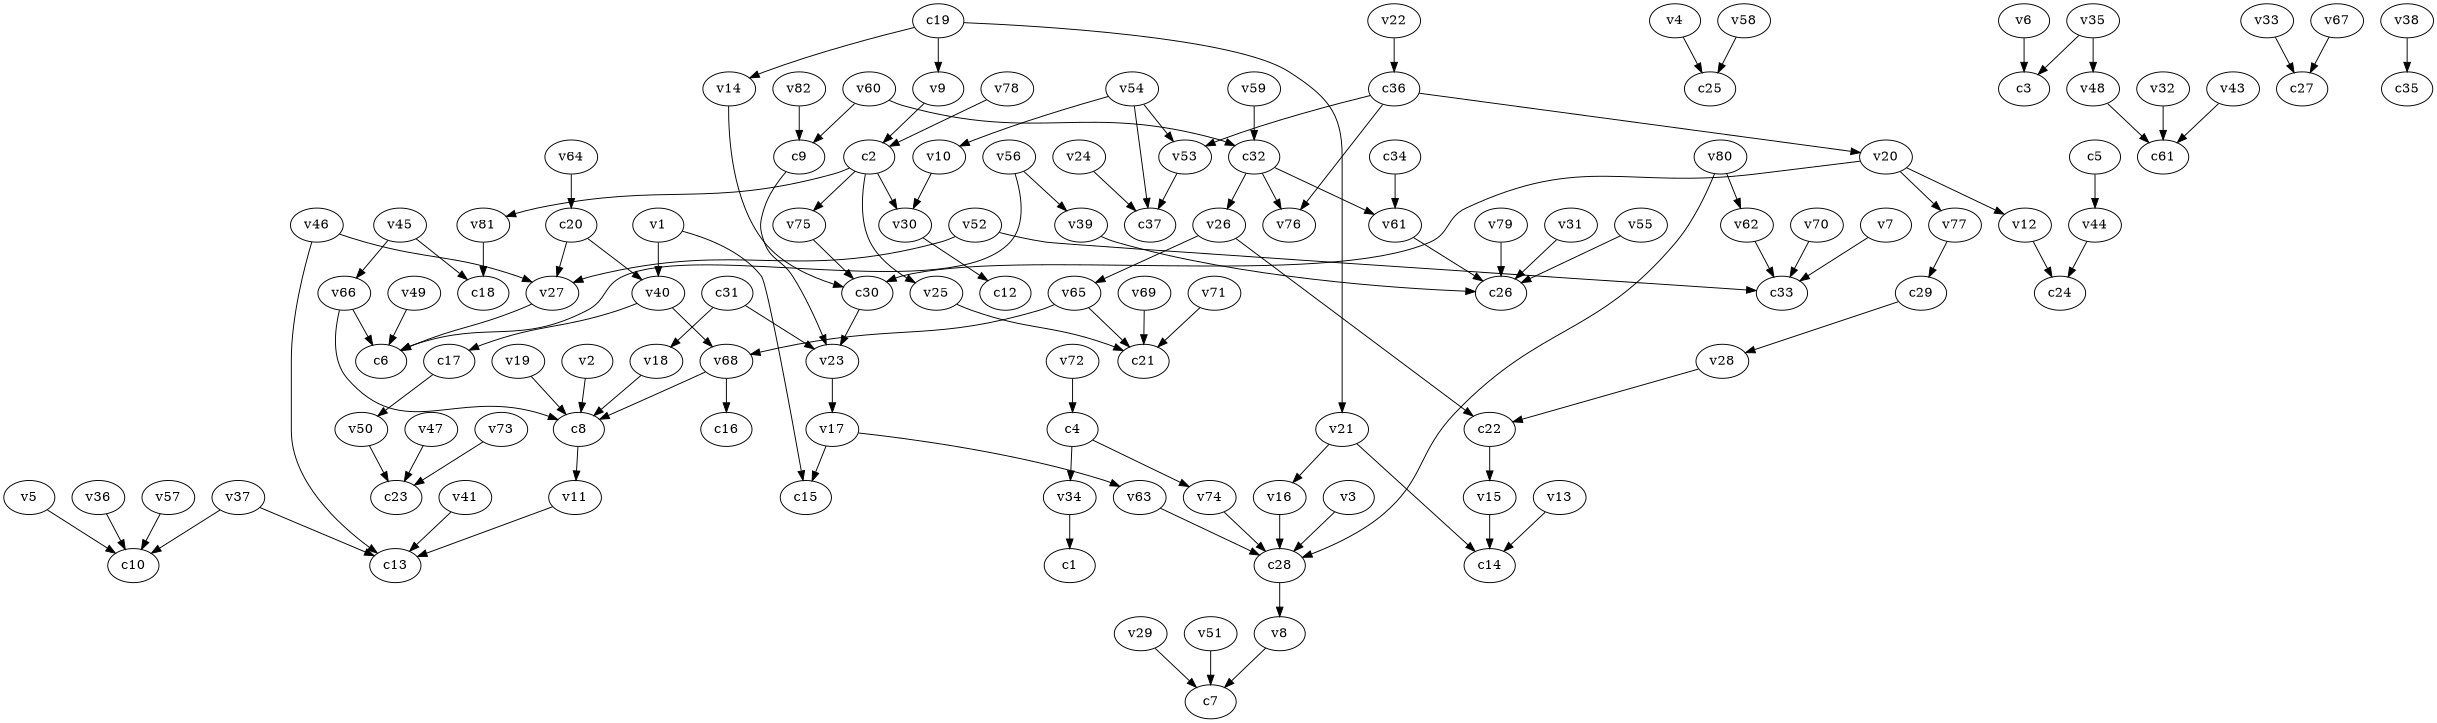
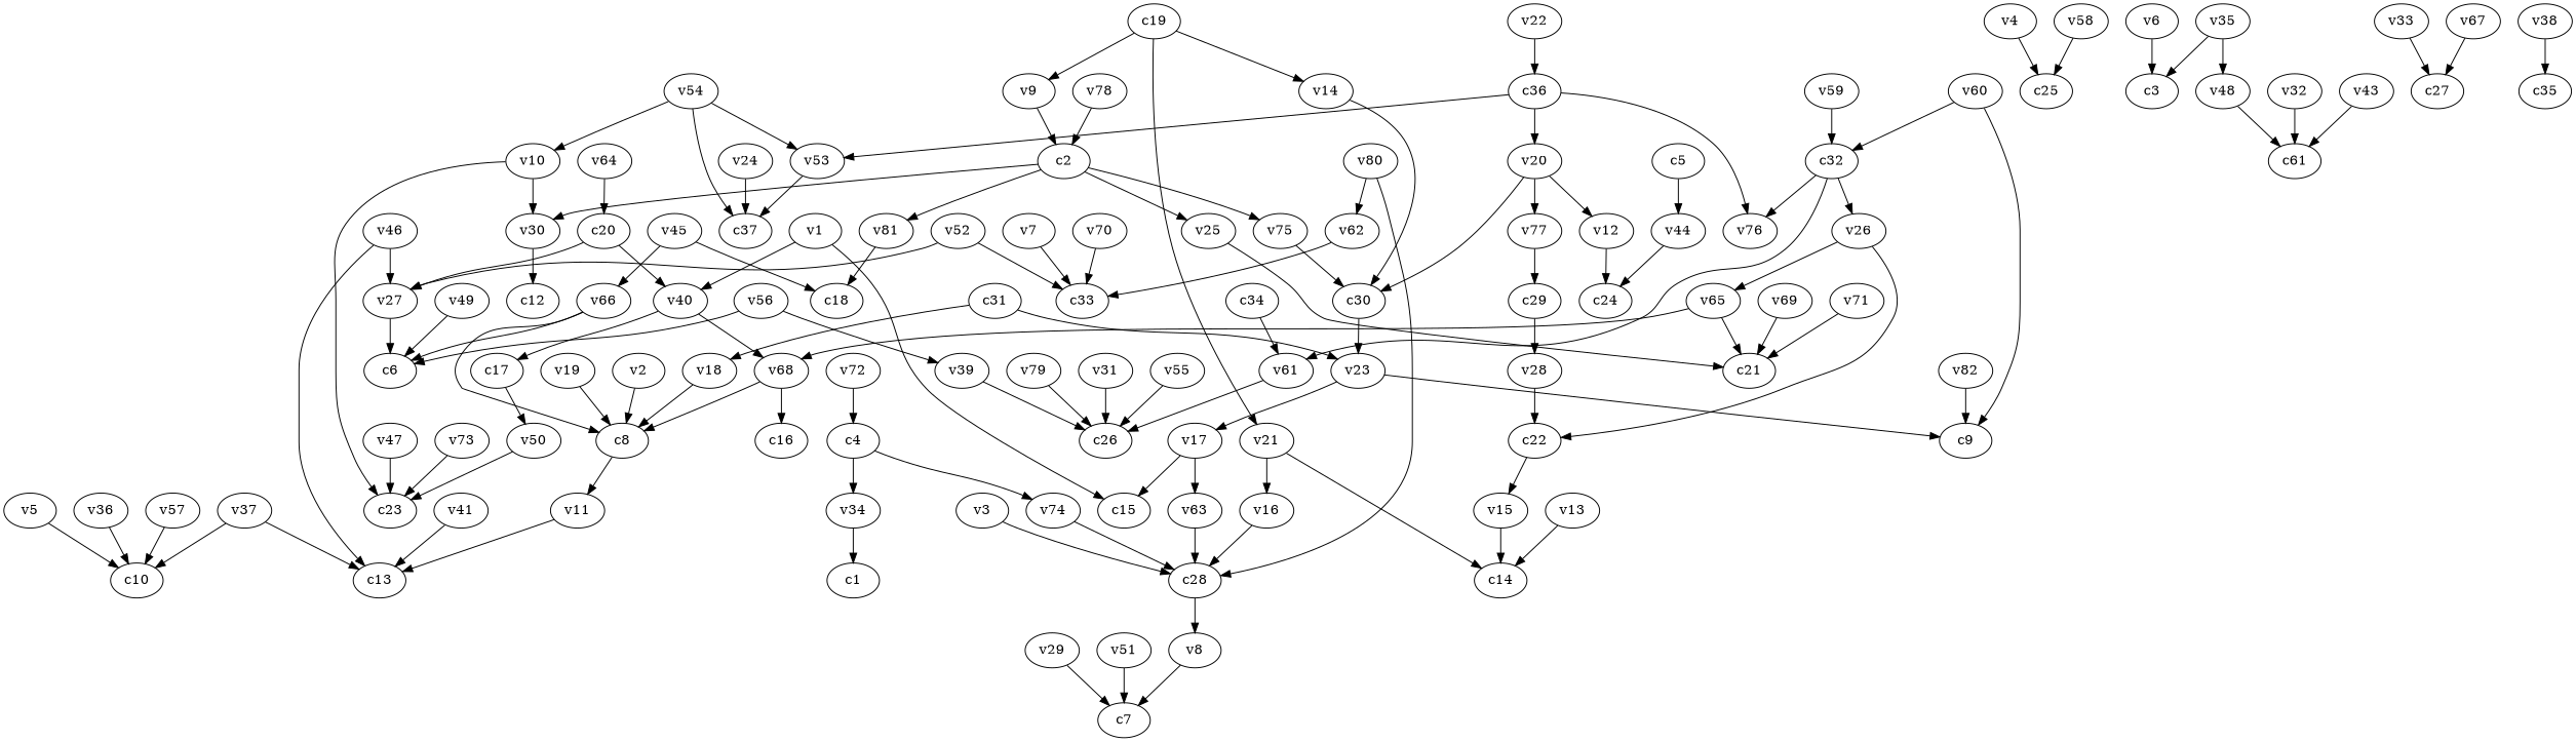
  strict digraph {
    edge [weight=1]
    c2
    v25
    v30
    v75
    v81
    c21
    c12
    c30
    c18
    c4
    v34
    v74
    c1
    c28
    c5
    v44
    c24
    c8
    v11
    c13
    c17
    v50
    c23
    c19
    v9
    v14
    v21
    c14
    v16
    c20
    v27
    v40
    c6
    v68
    c22
    v15
    v8
    c7
    c29
    v28
    v23
    v17
    c9
    c31
    v18
    c32
    v26
    v61
    v76
    v65
    c26
    c34
    c36
    v20
    v53
    v12
    v77
    c37
    v1
    c15
    v2
    v3
    v4
    c25
    v5
    c10
    v6
    c3
    v7
    c33
    v10
    v13
    v63
    v19
    v22
    v24
    v29
    v31
    n79 [label=c61]
    v32
    v33
    c27
    v35
    v48
    v36
    v37
    v38
    c35
    v39
    c16
    v41
    v43
    v45
    v66
    v46
    v47
    v49
    v51
    v52
    v54
    v55
    v56
    v57
    v58
    v59
    v60
    v62
    v64
    v67
    v69
    v70
    v71
    v72
    v73
    v78
    v79
    v80
    v82
    c2 -> v25
    c2 -> v30
    c2 -> v75
    c2 -> v81
    v25 -> c21
    v30 -> c12
    v75 -> c30
    v81 -> c18
    c30 -> v23
    c4 -> v34
    c4 -> v74
    v34 -> c1
    v74 -> c28
    c28 -> v8
    c5 -> v44
    v44 -> c24
    c8 -> v11
    v11 -> c13
    c17 -> v50
    v50 -> c23
    c19 -> v9
    c19 -> v14
    c19 -> v21
    v9 -> c2
    v14 -> c30
    v21 -> c14
    v21 -> v16
    v16 -> c28
    c20 -> v27
    c20 -> v40
    v27 -> c6
    v40 -> c17
    v40 -> v68
    v68 -> c8
    v68 -> c16
    c22 -> v15
    v15 -> c14
    v8 -> c7
    c29 -> v28
    v28 -> c22
    v23 -> v17
-   c9 -> v23
+   v23 -> c9
    v17 -> c15
    v17 -> v63
    c31 -> v23
    c31 -> v18
    v18 -> c8
    c32 -> v26
    c32 -> v61
    c32 -> v76
    v26 -> c22
    v26 -> v65
    v61 -> c26
    v65 -> c21
    v65 -> v68
    c34 -> v61
    c36 -> v76
    c36 -> v20
    c36 -> v53
    v20 -> c30
    v20 -> v12
    v20 -> v77
    v53 -> c37
    v12 -> c24
    v77 -> c29
    v1 -> v40
    v1 -> c15
    v2 -> c8
    v3 -> c28
    v4 -> c25
    v5 -> c10
    v6 -> c3
    v7 -> c33
    v10 -> v30
+   v10 -> c23
    v13 -> c14
    v63 -> c28
    v19 -> c8
    v22 -> c36
    v24 -> c37
    v29 -> c7
    v31 -> c26
    v32 -> n79
    v33 -> c27
    v35 -> c3
    v35 -> v48
    v48 -> n79
    v36 -> c10
    v37 -> c13
    v37 -> c10
    v38 -> c35
    v39 -> c26
    v41 -> c13
    v43 -> n79
    v45 -> c18
    v45 -> v66
    v66 -> c8
    v66 -> c6
    v46 -> c13
    v46 -> v27
    v47 -> c23
    v49 -> c6
    v51 -> c7
    v52 -> v27
    v52 -> c33
    v54 -> v53
    v54 -> c37
    v54 -> v10
    v55 -> c26
    v56 -> c6
    v56 -> v39
    v57 -> c10
    v58 -> c25
    v59 -> c32
    v60 -> c9
    v60 -> c32
    v62 -> c33
    v64 -> c20
    v67 -> c27
    v69 -> c21
    v70 -> c33
    v71 -> c21
    v72 -> c4
    v73 -> c23
    v78 -> c2
    v79 -> c26
    v80 -> c28
    v80 -> v62
    v82 -> c9
  }
